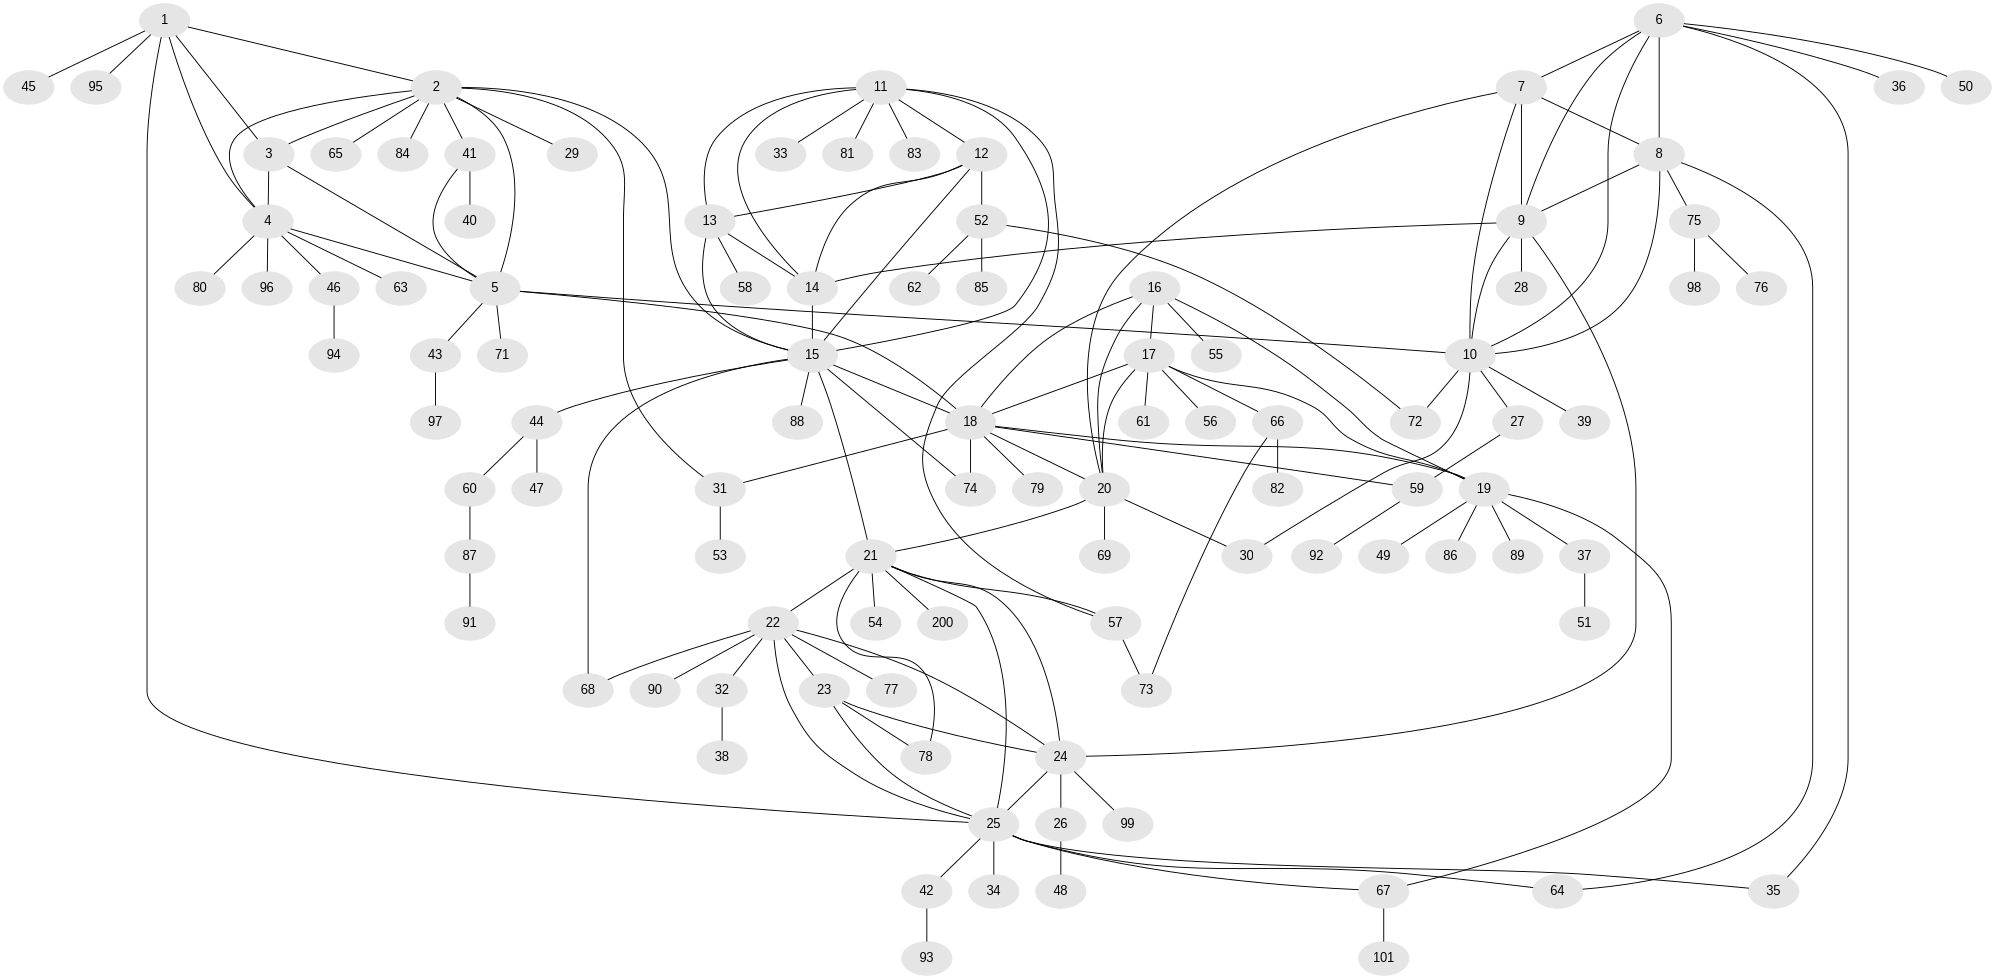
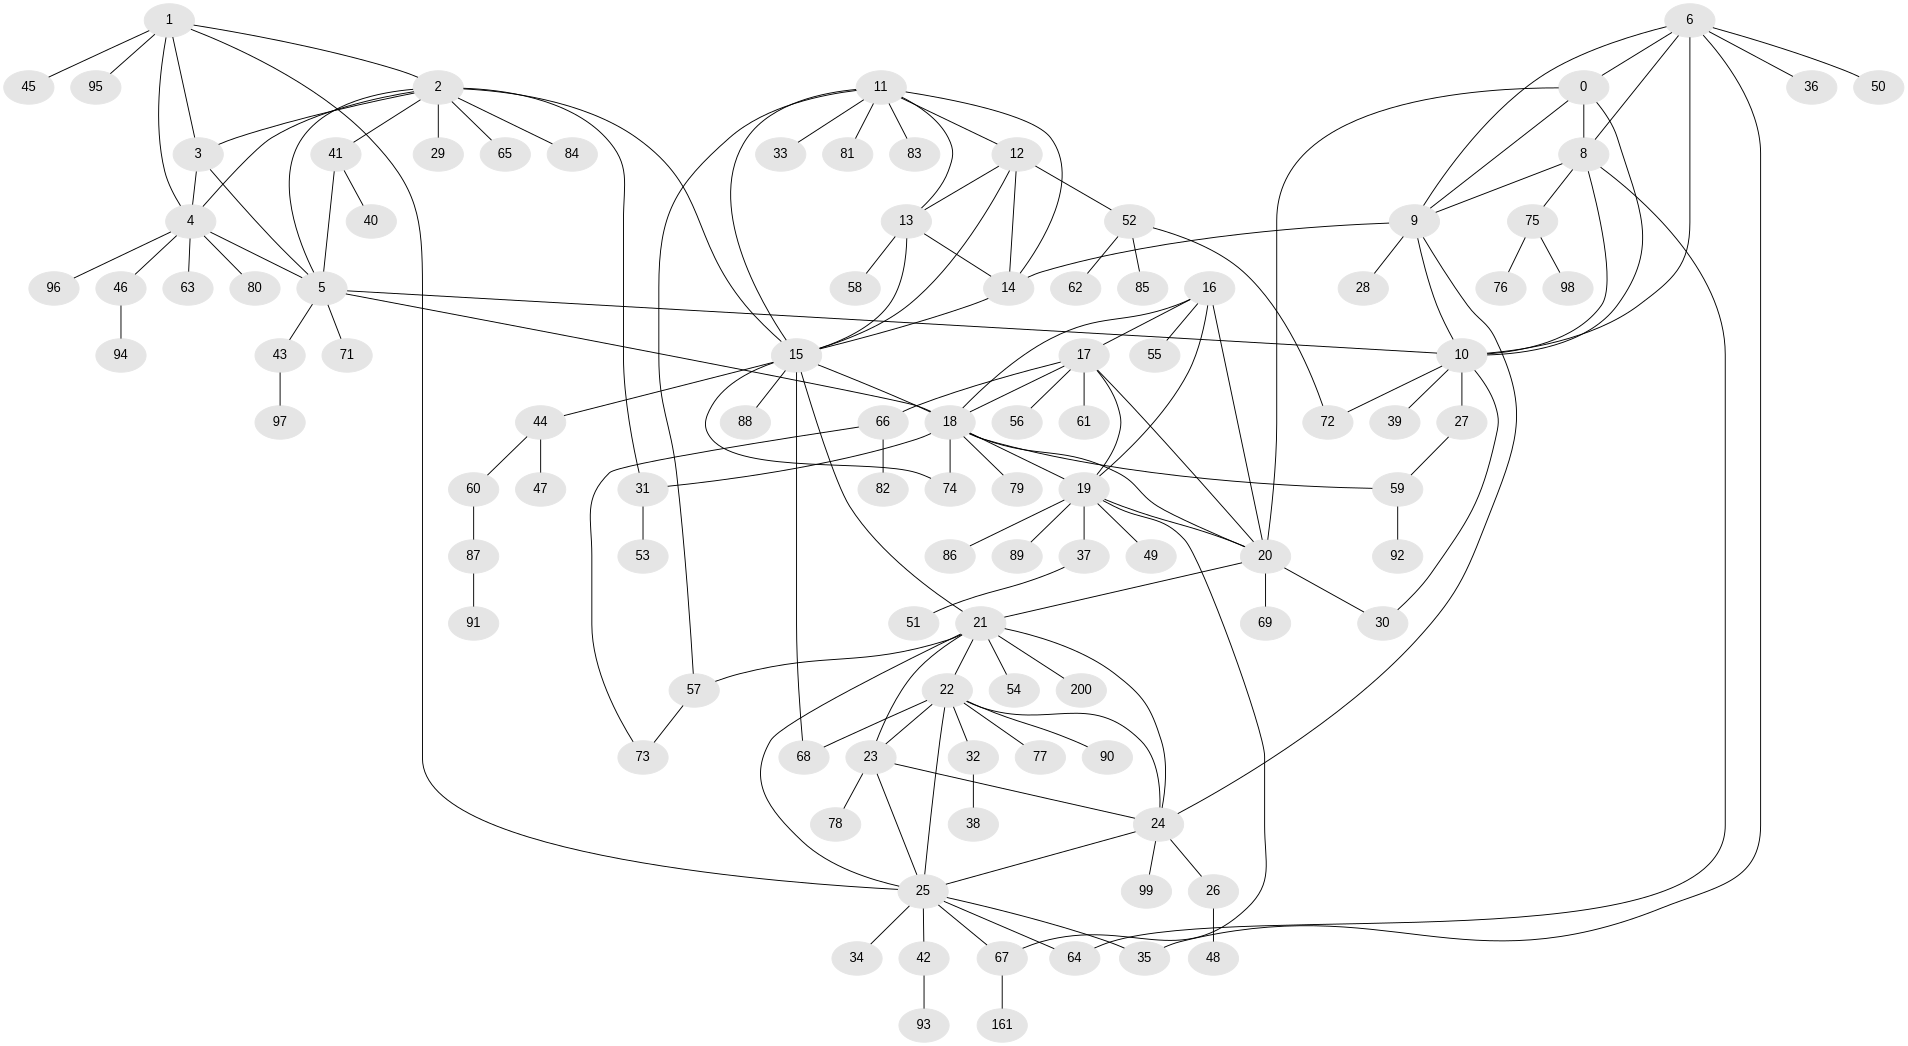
  graph {
    fontname="Liberation Sans"
    node [color=gray90 fontname="Liberation Sans" style=filled]
    edge [fontname="Liberation Sans"]
    1
    2
    3
    4
    25
    45
    95
    5
    15
    29
    31
    41
    65
    84
    46
    63
    80
    96
    10
    18
    43
    71
    35
    64
    67
    34
    42
    21
    44
    68
    74
    88
    53
    40
    94
    27
    30
    39
    72
    20
    19
    59
    79
    97
    6
-   7
+   7 [label=0]
    8
    9
    36
    50
    75
    14
    24
    28
    69
    76
    98
    26
    99
    11
    12
    13
    33
    57
    81
    83
    52
    58
    73
    62
    85
    22
    23
    54
    n75 [label=200]
    47
    60
    16
    17
    55
    56
    61
    66
    37
    49
    86
    89
    82
    92
    51
-   101
+   101 [label=161]
    32
    77
    90
    78
    38
    48
    93
    87
    91
    1 -- 2
    1 -- 3
    1 -- 4
    1 -- 25
    1 -- 45
    1 -- 95
    2 -- 3
    2 -- 4
    2 -- 5
    2 -- 15
    2 -- 29
    2 -- 31
    2 -- 41
    2 -- 65
    2 -- 84
    3 -- 4
    3 -- 5
    4 -- 5
    4 -- 46
    4 -- 63
    4 -- 80
    4 -- 96
    25 -- 35
    25 -- 64
    25 -- 67
    25 -- 34
    25 -- 42
    5 -- 10
    5 -- 18
    5 -- 43
    5 -- 71
    15 -- 18
    15 -- 21
    15 -- 44
    15 -- 68
    15 -- 74
    15 -- 88
    31 -- 53
    41 -- 5
    41 -- 40
    46 -- 94
    10 -- 27
    10 -- 30
    10 -- 39
    10 -- 72
    18 -- 31
    18 -- 74
    18 -- 20
    18 -- 19
    18 -- 59
    18 -- 79
    43 -- 97
    67 -- 101
    42 -- 93
    21 -- 25
    21 -- 24
    21 -- 57
    21 -- 22
-   21 -- 78
+   21 -- 23
    21 -- 54
    21 -- n75
    44 -- 47
    44 -- 60
    27 -- 59
    20 -- 21
    20 -- 30
    20 -- 69
    19 -- 67
+   19 -- 20
    19 -- 37
    19 -- 49
    19 -- 86
    19 -- 89
    59 -- 92
    6 -- 10
    6 -- 35
    6 -- 7
    6 -- 8
    6 -- 9
    6 -- 36
    6 -- 50
    7 -- 10
    7 -- 20
    7 -- 8
    7 -- 9
    8 -- 10
    8 -- 64
    8 -- 9
    8 -- 75
    9 -- 10
    9 -- 14
    9 -- 24
    9 -- 28
    75 -- 76
    75 -- 98
    14 -- 15
    24 -- 25
    24 -- 26
    24 -- 99
    26 -- 48
    11 -- 15
    11 -- 14
    11 -- 12
    11 -- 13
    11 -- 33
    11 -- 57
    11 -- 81
    11 -- 83
    12 -- 15
    12 -- 14
    12 -- 13
    12 -- 52
    13 -- 15
    13 -- 14
    13 -- 58
    57 -- 73
    52 -- 72
    52 -- 62
    52 -- 85
    22 -- 25
    22 -- 68
    22 -- 24
    22 -- 23
    22 -- 32
    22 -- 77
    22 -- 90
    23 -- 25
    23 -- 24
    23 -- 78
    60 -- 87
    16 -- 18
    16 -- 20
    16 -- 19
    16 -- 17
    16 -- 55
    17 -- 18
    17 -- 20
    17 -- 19
    17 -- 56
    17 -- 61
    17 -- 66
    66 -- 73
    66 -- 82
    37 -- 51
    32 -- 38
    87 -- 91
  }
